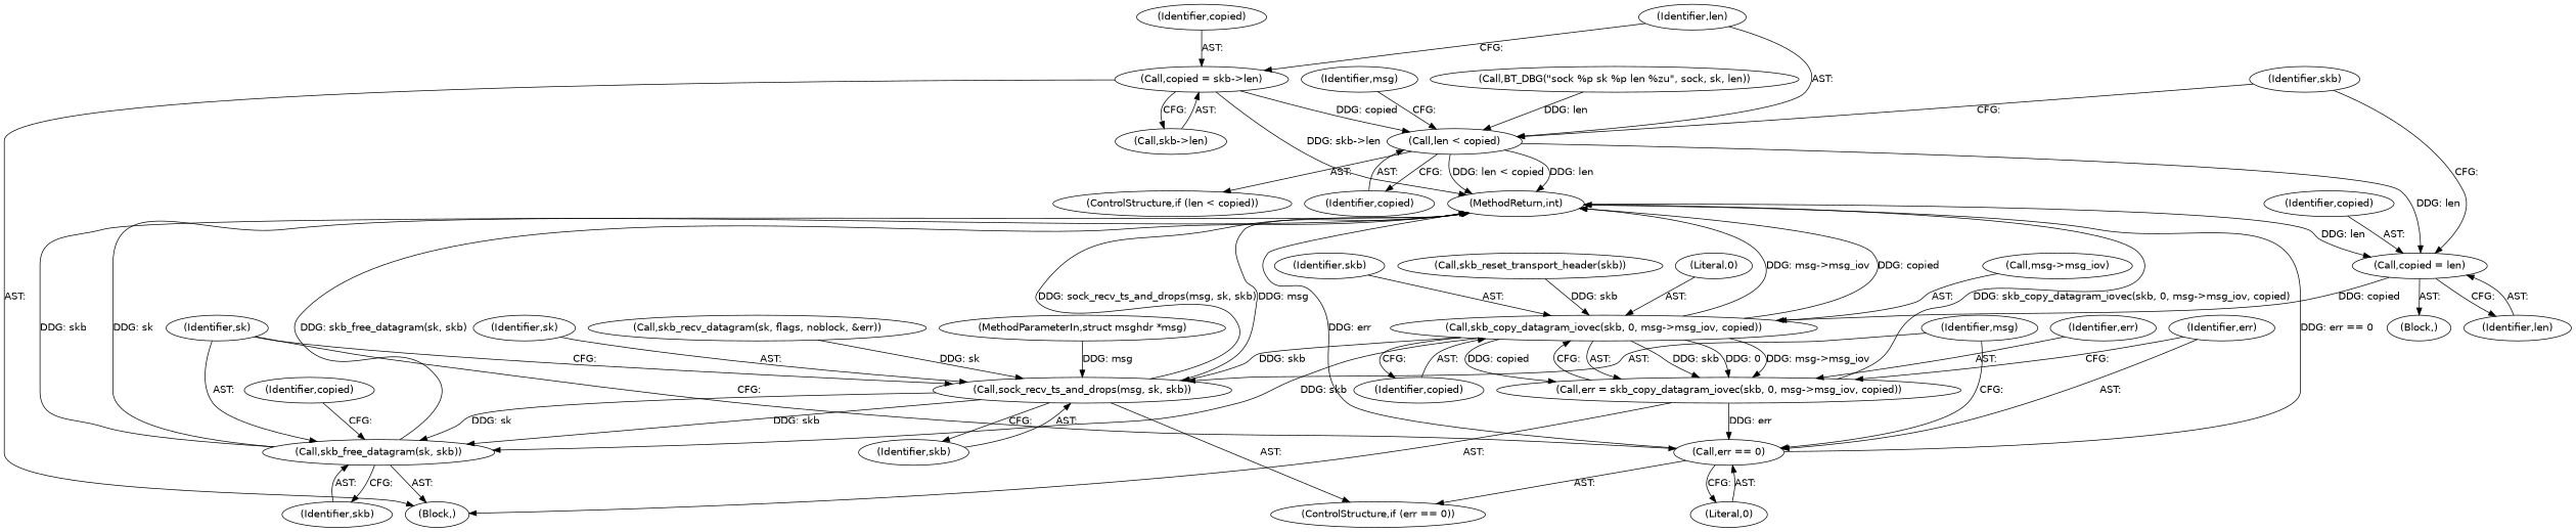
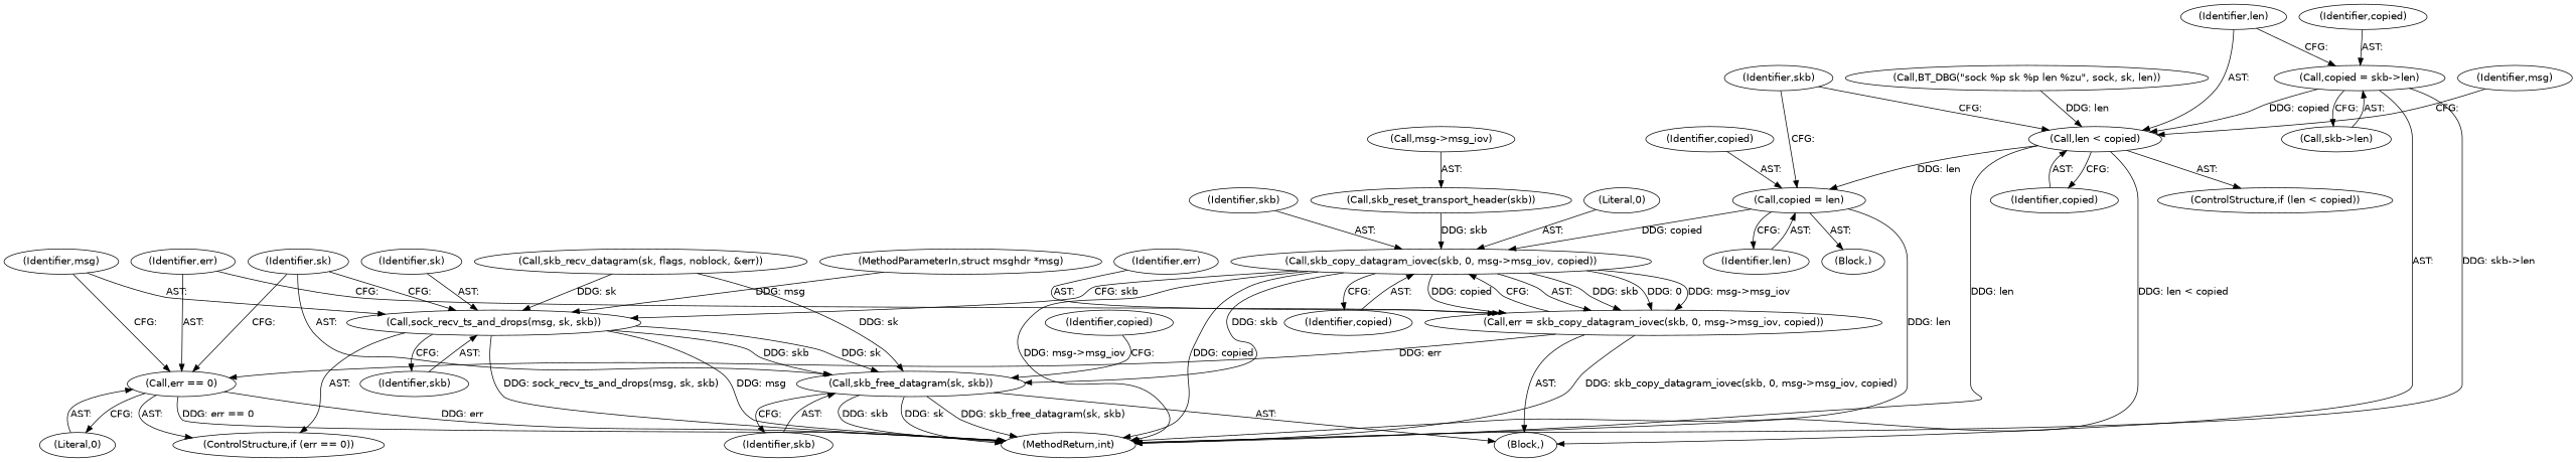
  digraph {
    fontname="DejaVu Sans"
    node [fontname="DejaVu Sans"]
    edge [fontname="DejaVu Sans"]
    n1 [label="(Call,copied = skb->len)"]
    n2 [label="(Call,len < copied)"]
    n3 [label="(Call,skb->len)"]
    n4 [label="(Block,)"]
    n5 [label="(MethodReturn,int)"]
    n6 [label="(Call,copied = len)"]
    n7 [label="(ControlStructure,if (len < copied))"]
    n8 [label="(Identifier,copied)"]
    n9 [label="(Call,skb_copy_datagram_iovec(skb, 0, msg->msg_iov, copied))"]
    n10 [label="(Identifier,len)"]
    n11 [label="(Block,)"]
    n12 [label="(Call,err = skb_copy_datagram_iovec(skb, 0, msg->msg_iov, copied))"]
    n13 [label="(Call,sock_recv_ts_and_drops(msg, sk, skb))"]
    n14 [label="(Call,skb_free_datagram(sk, skb))"]
    n15 [label="(Identifier,copied)"]
    n16 [label="(Call,err == 0)"]
    n17 [label="(ControlStructure,if (err == 0))"]
    n18 [label="(Identifier,skb)"]
    n19 [label="(Identifier,skb)"]
    n20 [label="(Literal,0)"]
    n21 [label="(Identifier,err)"]
    n22 [label="(Identifier,sk)"]
    n23 [label="(Call,BT_DBG(\"sock %p sk %p len %zu\", sock, sk, len))"]
    n24 [label="(Call,msg->msg_iov)"]
    n25 [label="(Identifier,copied)"]
    n26 [label="(Identifier,skb)"]
    n27 [label="(Call,skb_recv_datagram(sk, flags, noblock, &err))"]
    n28 [label="(Identifier,skb)"]
    n29 [label="(Identifier,copied)"]
    n30 [label="(Identifier,len)"]
    n31 [label="(MethodParameterIn,struct msghdr *msg)"]
    n32 [label="(Identifier,msg)"]
    n33 [label="(Identifier,copied)"]
    n34 [label="(Call,skb_reset_transport_header(skb))"]
    n35 [label="(Identifier,err)"]
    n36 [label="(Identifier,msg)"]
    n37 [label="(Literal,0)"]
    n38 [label="(Identifier,sk)"]
    n1 -> n2 [label="DDG: copied"]
    n1 -> n3 [label="CFG: "]
    n1 -> n4 [label="AST: "]
    n1 -> n5 [label="DDG: skb->len"]
    n2 -> n5 [label="DDG: len"]
    n2 -> n5 [label="DDG: len < copied"]
    n2 -> n6 [label="DDG: len"]
    n2 -> n7 [label="AST: "]
    n2 -> n8 [label="CFG: "]
    n3 -> n1 [label="AST: "]
-   n5 -> n6 [label="DDG: len"]
+   n6 -> n5 [label="DDG: len"]
    n6 -> n9 [label="DDG: copied"]
    n6 -> n10 [label="CFG: "]
    n6 -> n11 [label="AST: "]
    n8 -> n2 [label="AST: "]
    n9 -> n5 [label="DDG: msg->msg_iov"]
    n9 -> n5 [label="DDG: copied"]
    n9 -> n12 [label="AST: "]
    n9 -> n12 [label="DDG: skb"]
    n9 -> n12 [label="DDG: 0"]
    n9 -> n12 [label="DDG: msg->msg_iov"]
    n9 -> n12 [label="DDG: copied"]
-   n9 -> n13 [label="DDG: skb"]
+   n9 -> n13 [label="CFG: skb"]
    n9 -> n14 [label="DDG: skb"]
    n9 -> n15 [label="CFG: "]
    n10 -> n6 [label="AST: "]
    n12 -> n4 [label="AST: "]
    n12 -> n5 [label="DDG: skb_copy_datagram_iovec(skb, 0, msg->msg_iov, copied)"]
    n12 -> n9 [label="CFG: "]
    n12 -> n16 [label="DDG: err"]
    n13 -> n5 [label="DDG: sock_recv_ts_and_drops(msg, sk, skb)"]
    n13 -> n5 [label="DDG: msg"]
    n13 -> n14 [label="DDG: sk"]
    n13 -> n14 [label="DDG: skb"]
    n13 -> n17 [label="AST: "]
    n13 -> n18 [label="CFG: "]
    n14 -> n4 [label="AST: "]
    n14 -> n5 [label="DDG: skb"]
    n14 -> n5 [label="DDG: sk"]
    n14 -> n5 [label="DDG: skb_free_datagram(sk, skb)"]
    n14 -> n19 [label="CFG: "]
    n15 -> n9 [label="AST: "]
    n16 -> n5 [label="DDG: err == 0"]
    n16 -> n5 [label="DDG: err"]
    n16 -> n17 [label="AST: "]
    n16 -> n20 [label="CFG: "]
    n18 -> n13 [label="AST: "]
    n19 -> n14 [label="AST: "]
    n20 -> n16 [label="AST: "]
    n21 -> n12 [label="AST: "]
    n22 -> n13 [label="AST: "]
    n23 -> n2 [label="DDG: len"]
-   n24 -> n9 [label="AST: "]
+   n24 -> n34 [label="AST: "]
    n25 -> n6 [label="AST: "]
    n26 -> n2 [label="CFG: "]
    n26 -> n6 [label="CFG: "]
    n27 -> n13 [label="DDG: sk"]
+   n27 -> n14 [label="DDG: sk"]
    n28 -> n9 [label="AST: "]
    n29 -> n1 [label="AST: "]
    n30 -> n1 [label="CFG: "]
    n30 -> n2 [label="AST: "]
    n31 -> n13 [label="DDG: msg"]
    n32 -> n13 [label="AST: "]
    n32 -> n16 [label="CFG: "]
    n33 -> n14 [label="CFG: "]
    n34 -> n9 [label="DDG: skb"]
    n35 -> n12 [label="CFG: "]
    n35 -> n16 [label="AST: "]
    n36 -> n2 [label="CFG: "]
    n37 -> n9 [label="AST: "]
    n38 -> n13 [label="CFG: "]
    n38 -> n14 [label="AST: "]
    n38 -> n16 [label="CFG: "]
  }
